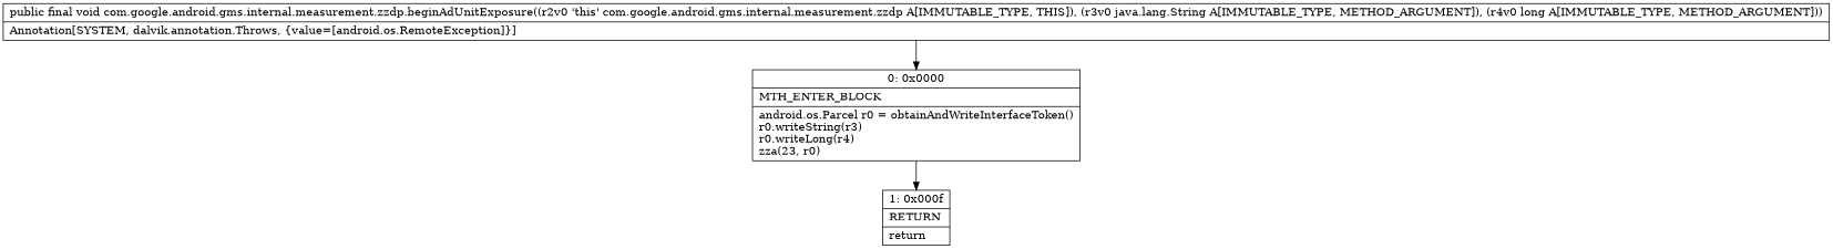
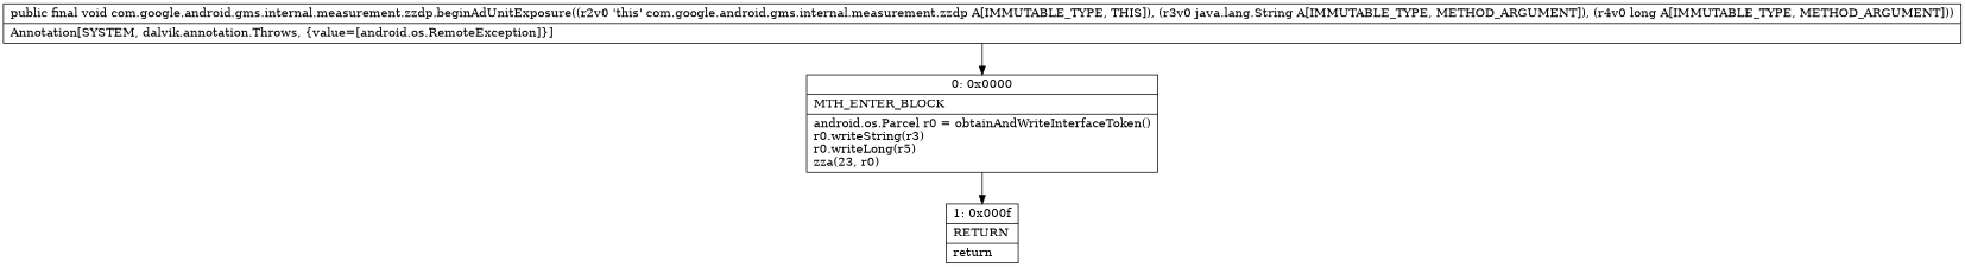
  digraph {
    node [shape=record]
-   n1 [label="{0\:\ 0x0000|MTH_ENTER_BLOCK\l|android.os.Parcel r0 = obtainAndWriteInterfaceToken()\lr0.writeString(r3)\lr0.writeLong(r4)\lzza(23, r0)\l}"]
+   n1 [label="{0\:\ 0x0000|MTH_ENTER_BLOCK\l|android.os.Parcel r0 = obtainAndWriteInterfaceToken()\lr0.writeString(r3)\lr0.writeLong(r5)\lzza(23, r0)\l}"]
    n2 [label="{1\:\ 0x000f|RETURN\l|return\l}"]
    n3 [label="{public final void com.google.android.gms.internal.measurement.zzdp.beginAdUnitExposure((r2v0 'this' com.google.android.gms.internal.measurement.zzdp A[IMMUTABLE_TYPE, THIS]), (r3v0 java.lang.String A[IMMUTABLE_TYPE, METHOD_ARGUMENT]), (r4v0 long A[IMMUTABLE_TYPE, METHOD_ARGUMENT]))  | Annotation[SYSTEM, dalvik.annotation.Throws, \{value=[android.os.RemoteException]\}]\l}"]
    n1 -> n2
    n3 -> n1
  }
